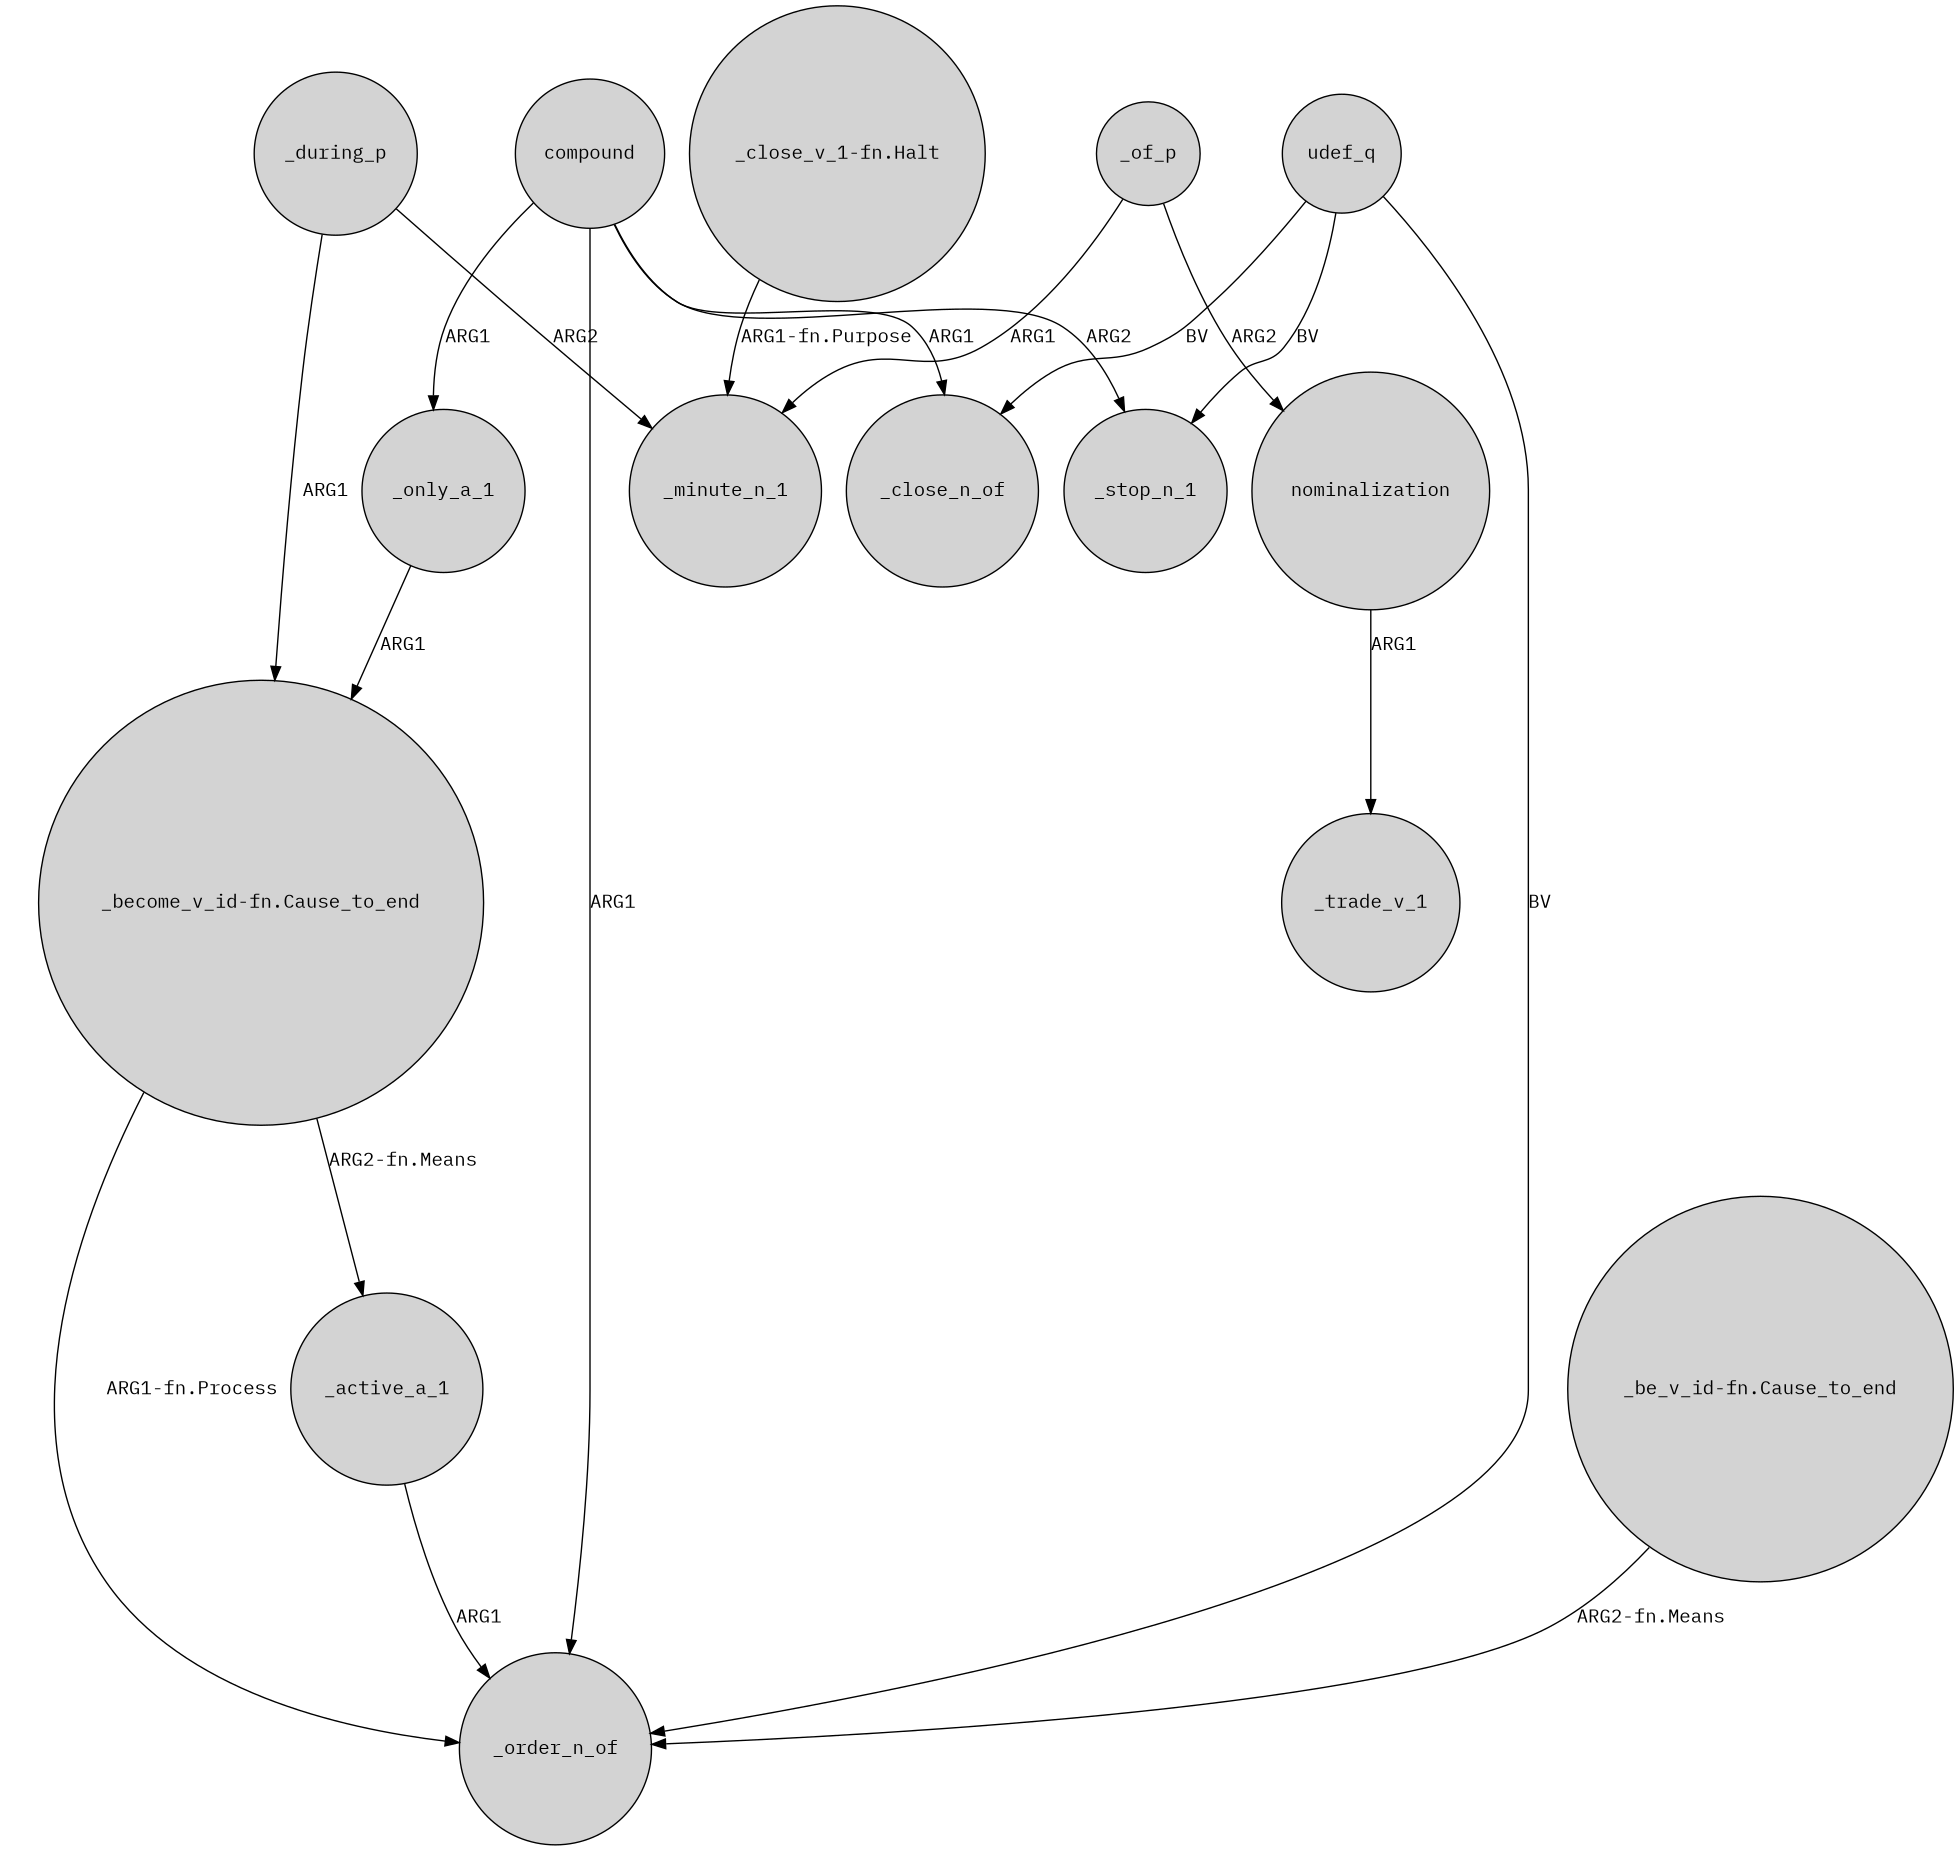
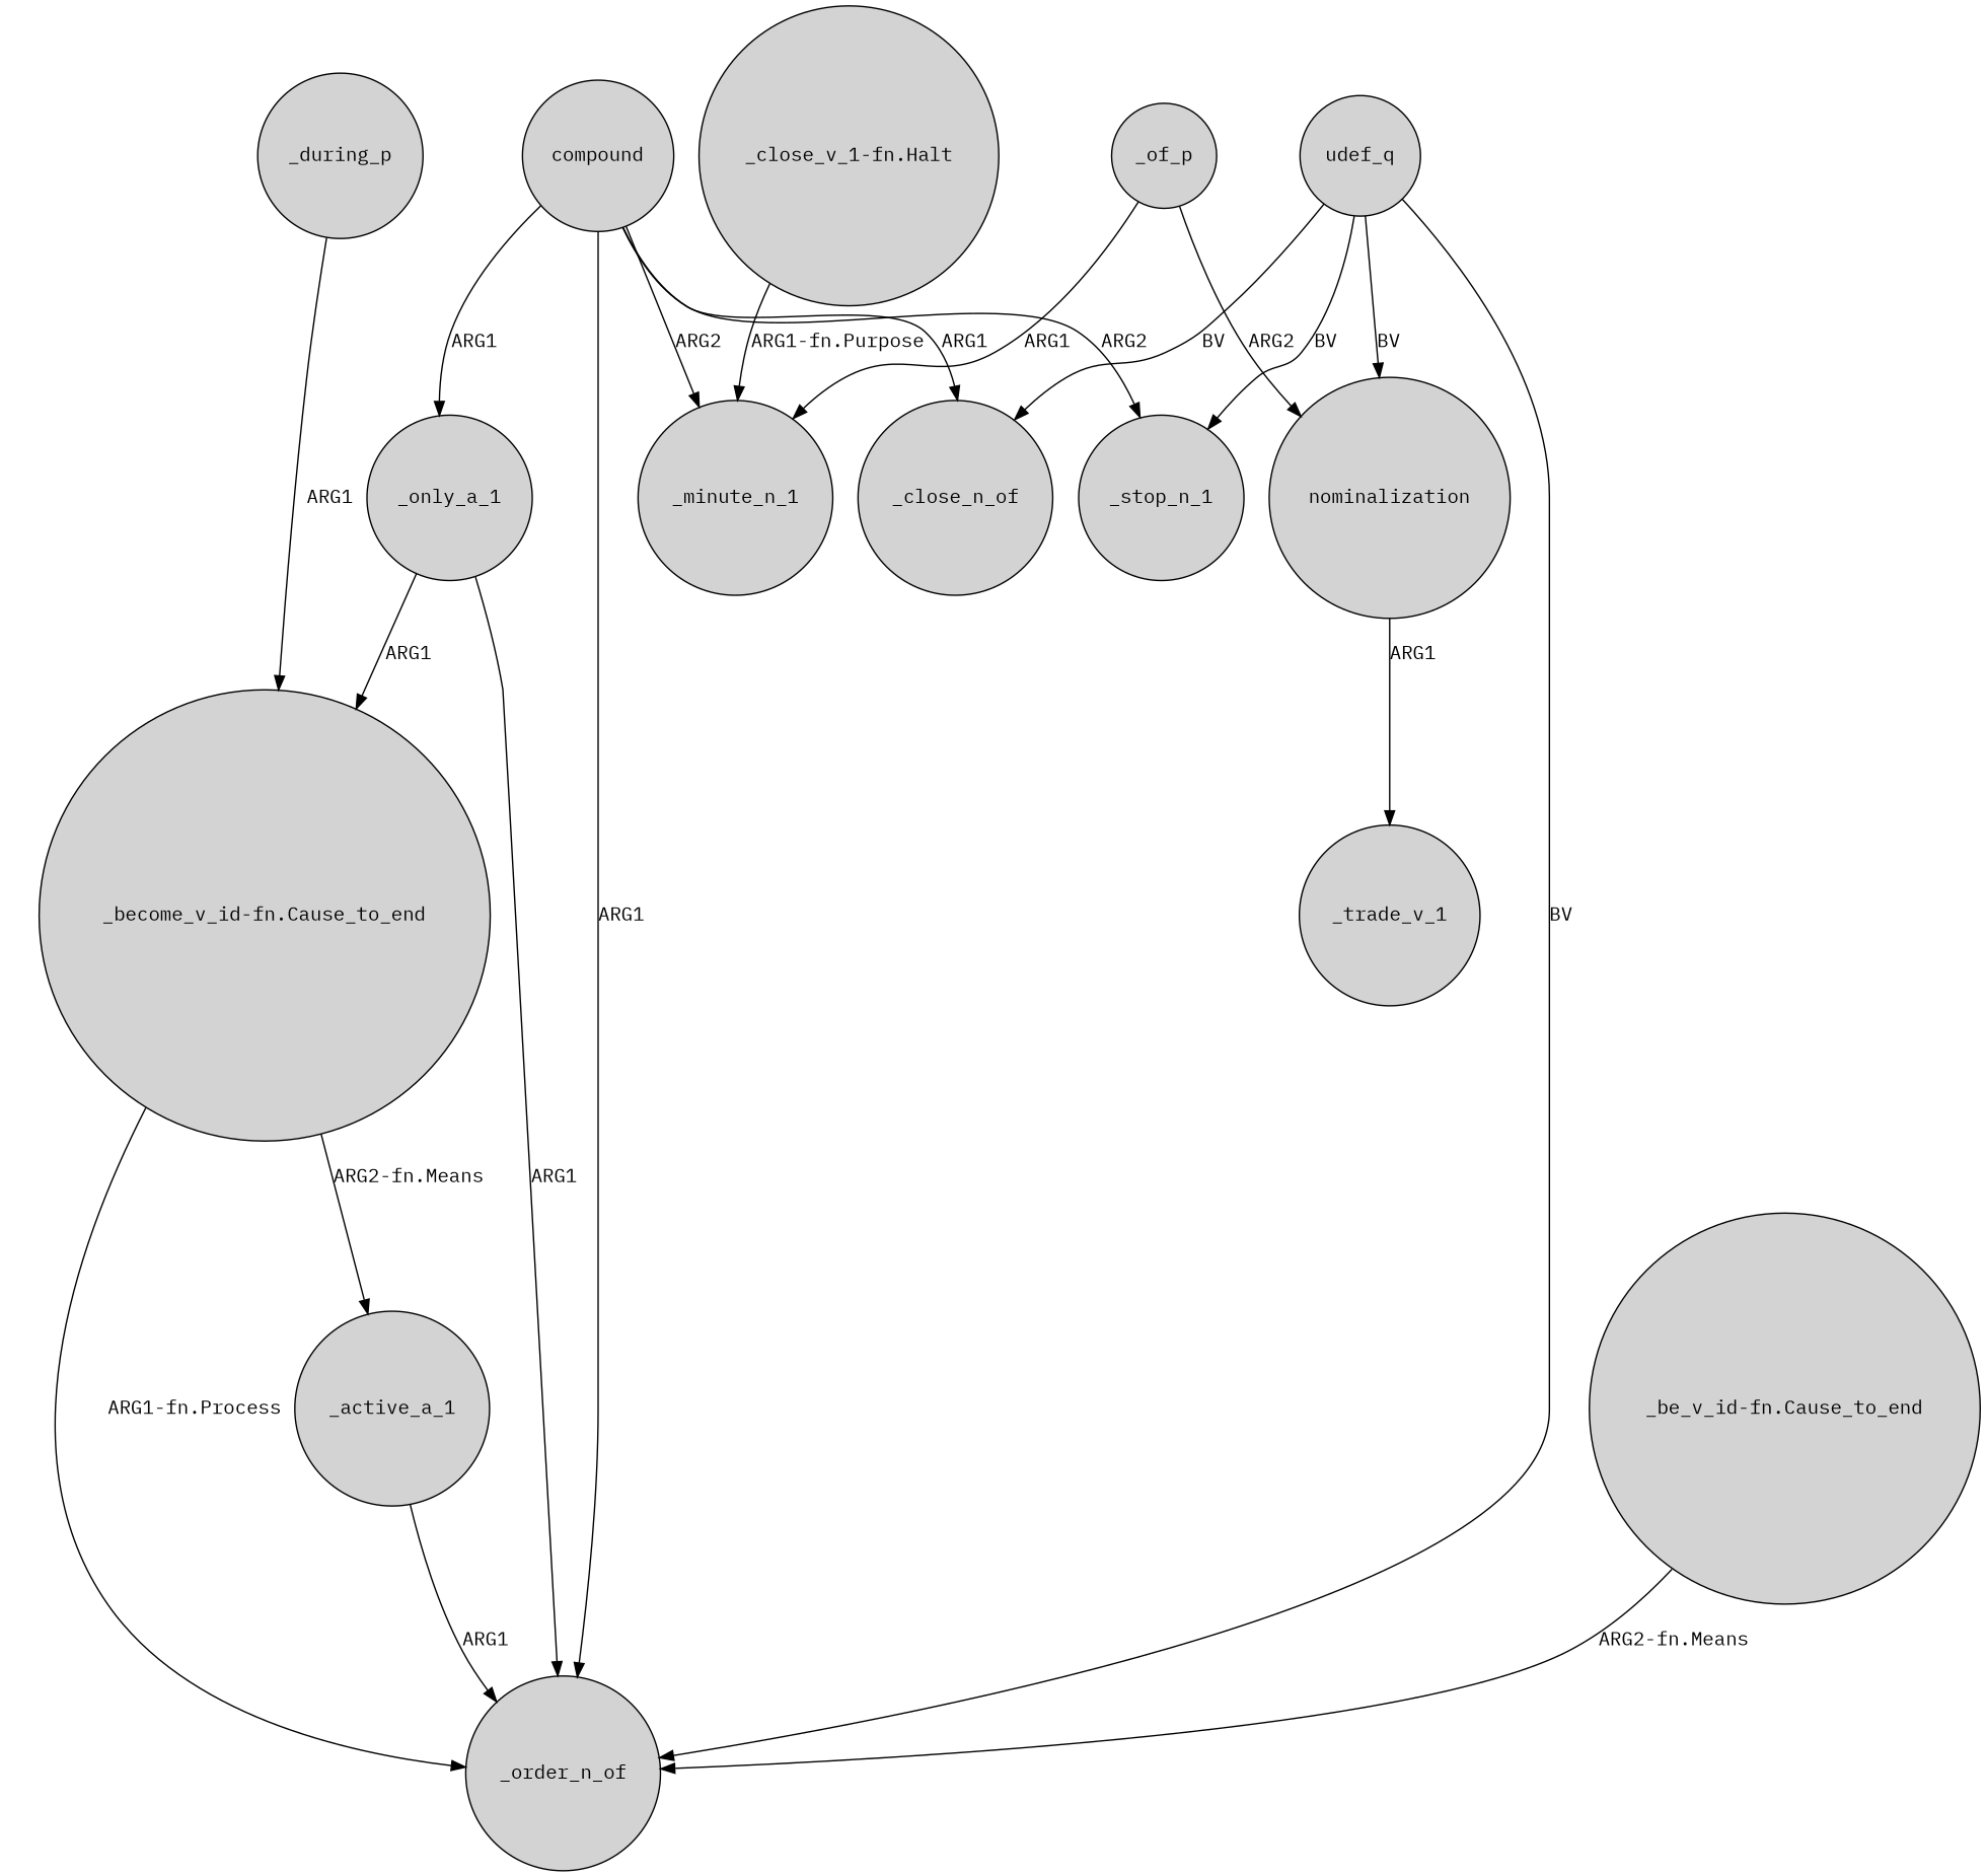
  digraph {
    fontname="IBM Plex Mono"
    node [fontname="IBM Plex Mono" shape=circle style=filled]
    edge [fontname="IBM Plex Mono"]
    compound
    _order_n_of
    _close_n_of
    _only_a_1
    _stop_n_1
    "_become_v_id-fn.Cause_to_end"
    _active_a_1
    _during_p
    _minute_n_1
    udef_q
    nominalization
    _trade_v_1
    "_close_v_1-fn.Halt"
    "_be_v_id-fn.Cause_to_end"
    _of_p
    compound -> _order_n_of [label=ARG1]
    compound -> _close_n_of [label=ARG1]
    compound -> _only_a_1 [label=ARG1]
    compound -> _stop_n_1 [label=ARG2]
+   _only_a_1 -> _order_n_of [label=ARG1]
    _only_a_1 -> "_become_v_id-fn.Cause_to_end" [label=ARG1]
    "_become_v_id-fn.Cause_to_end" -> _order_n_of [label="ARG1-fn.Process"]
    "_become_v_id-fn.Cause_to_end" -> _active_a_1 [label="ARG2-fn.Means"]
    _active_a_1 -> _order_n_of [label=ARG1]
    _during_p -> "_become_v_id-fn.Cause_to_end" [label=ARG1]
-   _during_p -> _minute_n_1 [label=ARG2]
+   compound -> _minute_n_1 [label=ARG2]
    udef_q -> _order_n_of [label=BV]
    udef_q -> _close_n_of [label=BV]
    udef_q -> _stop_n_1 [label=BV]
+   udef_q -> nominalization [label=BV]
    nominalization -> _trade_v_1 [label=ARG1]
    "_close_v_1-fn.Halt" -> _minute_n_1 [label="ARG1-fn.Purpose"]
    "_be_v_id-fn.Cause_to_end" -> _order_n_of [label="ARG2-fn.Means"]
    _of_p -> _minute_n_1 [label=ARG1]
    _of_p -> nominalization [label=ARG2]
  }
